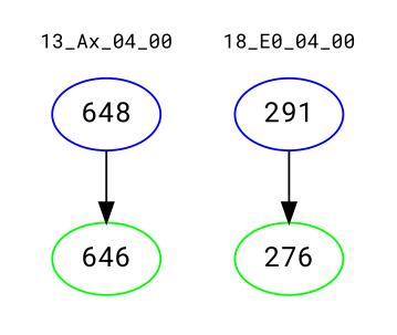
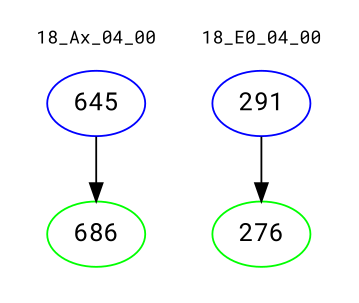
  digraph {
    fontname="Roboto Mono"
    node [color=blue fontname="Roboto Mono"]
    edge [color=black fontname="Roboto Mono"]
-   n1 [label=648]
-   n2 [color=green label=646]
+   n1 [label=645]
+   n2 [color=green label=686]
    n3 [label=291]
    n4 [color=green label=276]
    subgraph cluster_1 {
      color=white
      fontsize=10
-     label="13_Ax_04_00"
+     label="18_Ax_04_00"
      n1
      n2
    }
    subgraph cluster_2 {
      color=white
      fontsize=10
      label="18_E0_04_00"
      n3
      n4
    }
    n1 -> n2
    n3 -> n4
  }
